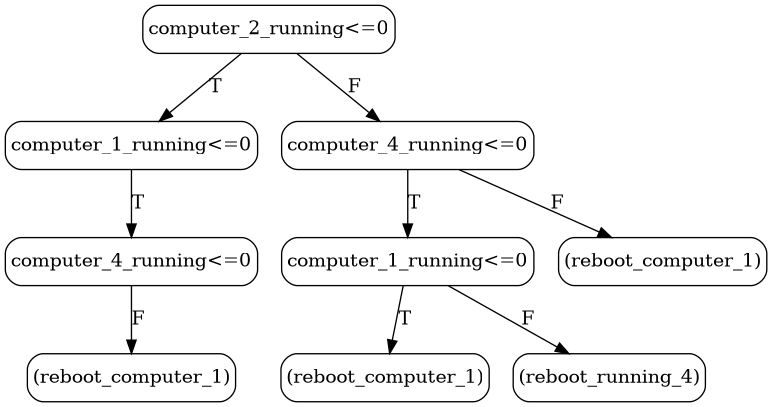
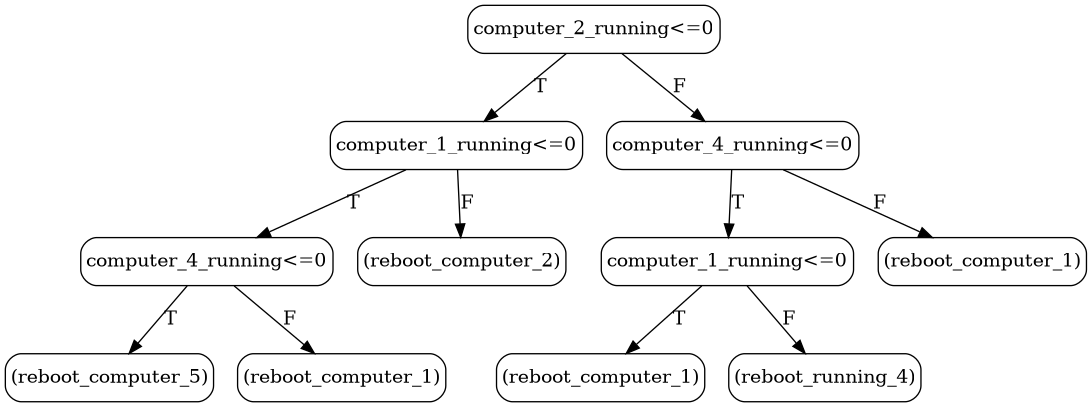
  digraph {
    node [margin="0.05,0.05" shape=box style=rounded]
+   n1 [label="(reboot_computer_5)"]
    n2 [label="(reboot_computer_1)"]
    n3 [label="computer_4_running<=0"]
+   n4 [label="(reboot_computer_2)"]
    n5 [label="computer_1_running<=0"]
    n6 [label="(reboot_computer_1)"]
    n7 [label="(reboot_running_4)"]
    n8 [label="computer_1_running<=0"]
    n9 [label="(reboot_computer_1)"]
    n10 [label="computer_4_running<=0"]
    n11 [label="computer_2_running<=0"]
+   n3 -> n1 [label=T]
    n3 -> n2 [label=F]
    n5 -> n3 [label=T]
+   n5 -> n4 [label=F]
    n8 -> n6 [label=T]
    n8 -> n7 [label=F]
    n10 -> n8 [label=T]
    n10 -> n9 [label=F]
    n11 -> n5 [label=T]
    n11 -> n10 [label=F]
  }
